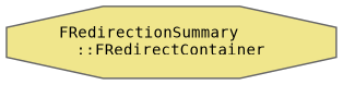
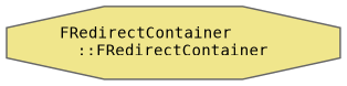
  digraph {
    rankdir=LR
    fontname="DejaVu Sans Mono"
-   n1 [color=grey40 fillcolor=khaki fontname="DejaVu Sans Mono" fontsize=10 height=0.2 label="FRedirectionSummary\l::FRedirectContainer" shape=octagon style=filled width=0.4]
+   n1 [color=grey40 fillcolor=khaki fontname="DejaVu Sans Mono" fontsize=10 height=0.2 label="FRedirectContainer\l::FRedirectContainer" shape=octagon style=filled width=0.4]
  }
